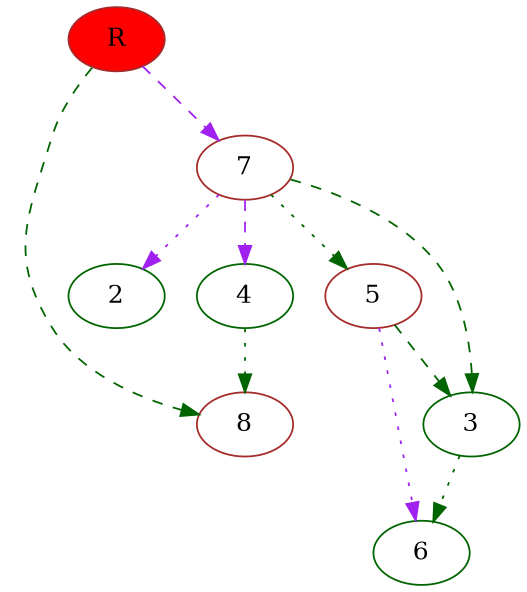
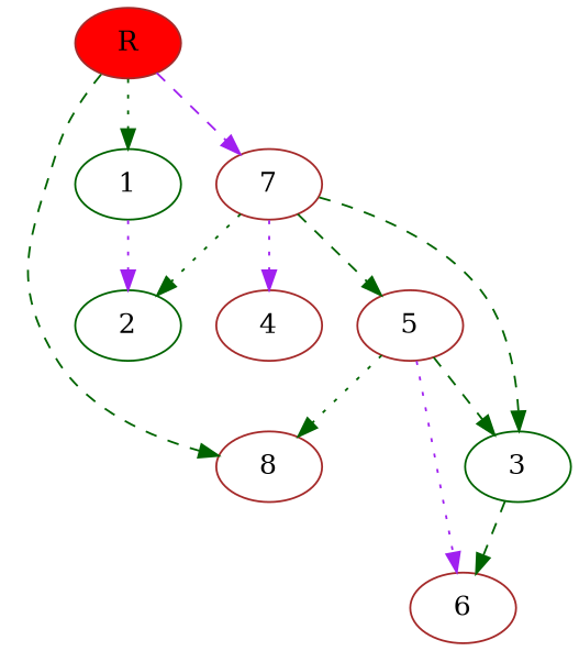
  digraph {
    node [color=darkgreen]
    edge [color=darkgreen style=dashed]
+   1
    2
    3
-   6
+   6 [color=brown]
    5 [color=brown]
    8 [color=brown]
    7 [color=brown]
-   4
+   4 [color=brown]
    R [color=brown fillcolor="#ff0000" style=filled]
-   3 -> 6 [style=dotted]
+   1 -> 2 [color=purple style=dotted]
+   3 -> 6
    5 -> 3
    5 -> 6 [color=purple style=dotted]
-   4 -> 8 [style=dotted]
-   7 -> 2 [color=purple style=dotted]
+   5 -> 8 [style=dotted]
+   7 -> 2 [style=dotted]
    7 -> 3
-   7 -> 5 [style=dotted]
-   7 -> 4 [color=purple]
+   7 -> 5
+   7 -> 4 [color=purple style=dotted]
+   R -> 1 [style=dotted]
    R -> 8
    R -> 7 [color=purple]
  }
